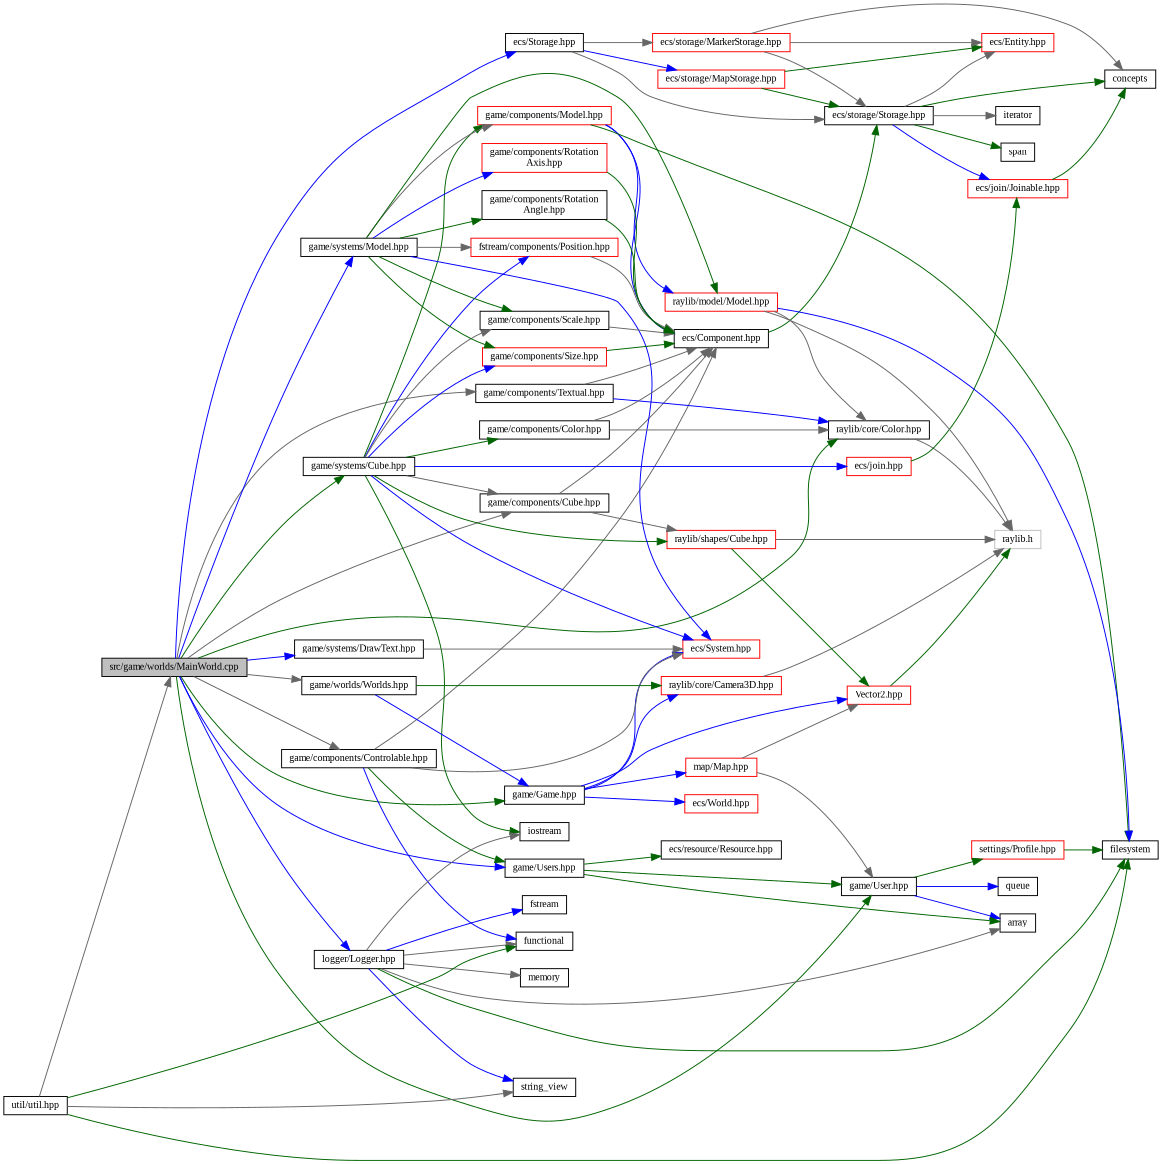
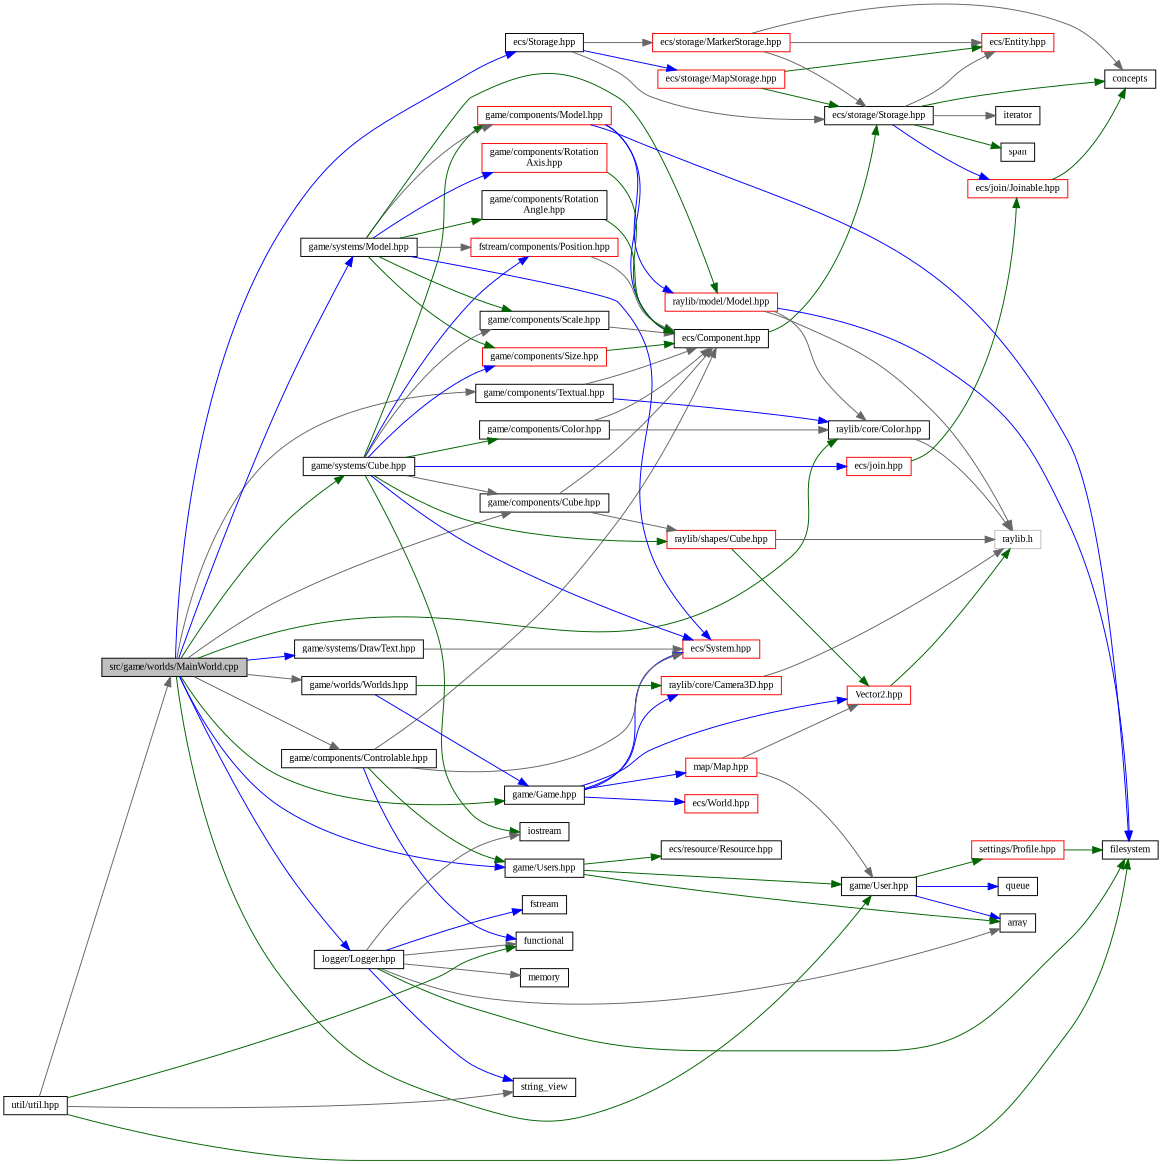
  digraph {
    fontname="Liberation Serif"
    rankdir=LR
    node [color=black fillcolor=white fontname="Liberation Serif" fontsize=10 shape=record style=filled]
    edge [color=gray40 fontname="Liberation Serif" fontsize=10 labelfontname=Helvetica labelfontsize=10 style=solid]
    n1 [fillcolor=grey75 fontcolor=black height=0.2 label="src/game/worlds/MainWorld.cpp" width=0.4]
    n2 [height=0.2 label="ecs/Storage.hpp" width=0.4]
    n3 [height=0.2 label="game/Game.hpp" width=0.4]
    n4 [height=0.2 label="game/User.hpp" width=0.4]
    n5 [height=0.2 label="game/Users.hpp" width=0.4]
    n6 [height=0.2 label="game/components/Controlable.hpp" width=0.4]
    n7 [height=0.2 label="game/components/Cube.hpp" width=0.4]
    n8 [height=0.2 label="game/components/Textual.hpp" width=0.4]
    n9 [height=0.2 label="raylib/core/Color.hpp" width=0.4]
    n10 [height=0.2 label="game/systems/Cube.hpp" width=0.4]
    n11 [height=0.2 label="game/systems/DrawText.hpp" width=0.4]
    n12 [height=0.2 label="game/systems/Model.hpp" width=0.4]
    n13 [height=0.2 label="game/worlds/Worlds.hpp" width=0.4]
    n14 [height=0.2 label="logger/Logger.hpp" width=0.4]
    n15 [height=0.2 label="ecs/storage/Storage.hpp" width=0.4]
    n16 [color=red height=0.2 label="ecs/storage/MapStorage.hpp" width=0.4]
    n17 [color=red height=0.2 label="ecs/storage/MarkerStorage.hpp" width=0.4]
    n18 [color=red height=0.2 label="ecs/System.hpp" width=0.4]
    n19 [color=red height=0.2 label="ecs/World.hpp" width=0.4]
    n20 [color=red height=0.2 label="map/Map.hpp" width=0.4]
    n21 [color=red height=0.2 label="Vector2.hpp" width=0.4]
    n22 [color=red height=0.2 label="raylib/core/Camera3D.hpp" width=0.4]
    n23 [height=0.2 label=array width=0.4]
    n24 [height=0.2 label=queue width=0.4]
    n25 [color=red height=0.2 label="settings/Profile.hpp" width=0.4]
    n26 [height=0.2 label="ecs/resource/Resource.hpp" width=0.4]
    n27 [height=0.2 label=functional width=0.4]
    n28 [height=0.2 label="ecs/Component.hpp" width=0.4]
    n29 [color=red height=0.2 label="raylib/shapes/Cube.hpp" width=0.4]
    n30 [color=grey75 height=0.2 label="raylib.h" width=0.4]
    n31 [height=0.2 label=iostream width=0.4]
    n32 [color=red height=0.2 label="ecs/join.hpp" width=0.4]
    n33 [height=0.2 label="game/components/Color.hpp" width=0.4]
    n34 [color=red height=0.2 label="game/components/Model.hpp" width=0.4]
    n35 [color=red height=0.2 label="fstream/components/Position.hpp" width=0.4]
    n36 [height=0.2 label="game/components/Scale.hpp" width=0.4]
    n37 [color=red height=0.2 label="game/components/Size.hpp" width=0.4]
    n38 [color=red height=0.2 label="raylib/model/Model.hpp" width=0.4]
    n39 [height=0.2 label="game/components/Rotation\lAngle.hpp" width=0.4]
    n40 [color=red height=0.2 label="game/components/Rotation\lAxis.hpp" width=0.4]
    n41 [height=0.2 label=filesystem width=0.4]
    n42 [height=0.2 label=fstream width=0.4]
    n43 [height=0.2 label=memory width=0.4]
    n44 [height=0.2 label=string_view width=0.4]
    n45 [height=0.2 label="util/util.hpp" width=0.4]
    n46 [color=red height=0.2 label="ecs/Entity.hpp" width=0.4]
    n47 [color=red height=0.2 label="ecs/join/Joinable.hpp" width=0.4]
    n48 [height=0.2 label=concepts width=0.4]
    n49 [height=0.2 label=iterator width=0.4]
    n50 [height=0.2 label=span width=0.4]
    n1 -> n2 [color=blue]
    n1 -> n3 [color=darkgreen]
    n1 -> n4 [color=darkgreen]
    n1 -> n5 [color=blue]
    n1 -> n6
    n1 -> n7
    n1 -> n8
    n1 -> n9 [color=darkgreen]
    n1 -> n10 [color=darkgreen]
    n1 -> n11 [color=blue]
    n1 -> n12 [color=blue]
    n1 -> n13
    n1 -> n14 [color=blue]
    n2 -> n15
    n2 -> n16 [color=blue]
    n2 -> n17
    n3 -> n18 [color=blue]
    n3 -> n19 [color=blue]
    n3 -> n20 [color=blue]
    n3 -> n21 [color=blue]
    n3 -> n22 [color=blue]
    n4 -> n23 [color=blue]
    n4 -> n24 [color=blue]
    n4 -> n25 [color=darkgreen]
    n5 -> n4 [color=darkgreen]
    n5 -> n23 [color=darkgreen]
    n5 -> n26 [color=darkgreen]
    n6 -> n5 [color=darkgreen]
    n6 -> n18
    n6 -> n27 [color=blue]
    n6 -> n28
    n7 -> n28
    n7 -> n29
    n8 -> n9 [color=blue]
    n8 -> n28
    n9 -> n30
    n10 -> n7
    n10 -> n18 [color=blue]
    n10 -> n29 [color=darkgreen]
    n10 -> n31 [color=darkgreen]
    n10 -> n32 [color=blue]
    n10 -> n33 [color=darkgreen]
    n10 -> n34 [color=darkgreen]
    n10 -> n35 [color=blue]
    n10 -> n36
    n10 -> n37 [color=blue]
    n11 -> n18
    n12 -> n18 [color=blue]
    n12 -> n34
    n12 -> n35
    n12 -> n36 [color=darkgreen]
    n12 -> n37 [color=darkgreen]
    n12 -> n38 [color=darkgreen]
    n12 -> n39 [color=darkgreen]
    n12 -> n40 [color=blue]
    n13 -> n3 [color=blue]
    n13 -> n22 [color=darkgreen]
    n14 -> n23
    n14 -> n27
    n14 -> n31
    n14 -> n41 [color=darkgreen]
    n14 -> n42 [color=blue]
    n14 -> n43
    n14 -> n44 [color=blue]
    n15 -> n46
    n15 -> n47 [color=blue]
    n15 -> n48 [color=darkgreen]
    n15 -> n49
    n15 -> n50 [color=darkgreen]
    n16 -> n15 [color=darkgreen]
    n16 -> n46 [color=darkgreen]
    n17 -> n15
    n17 -> n46
    n17 -> n48
    n20 -> n4
    n20 -> n21
    n21 -> n30 [color=darkgreen]
    n22 -> n30
    n25 -> n41 [color=darkgreen]
    n28 -> n15 [color=darkgreen]
    n29 -> n21 [color=darkgreen]
    n29 -> n30
    n32 -> n47 [color=darkgreen]
    n33 -> n9
    n33 -> n28
    n34 -> n28 [color=blue]
    n34 -> n38 [color=blue]
-   n34 -> n41 [color=darkgreen]
+   n34 -> n41 [color=blue]
    n35 -> n28
    n36 -> n28
    n37 -> n28 [color=darkgreen]
    n38 -> n9
    n38 -> n30
    n38 -> n41 [color=blue]
    n39 -> n28 [color=darkgreen]
    n40 -> n28 [color=darkgreen]
    n45 -> n1
    n45 -> n27 [color=darkgreen]
    n45 -> n41 [color=darkgreen]
    n45 -> n44
    n47 -> n48 [color=darkgreen]
  }
